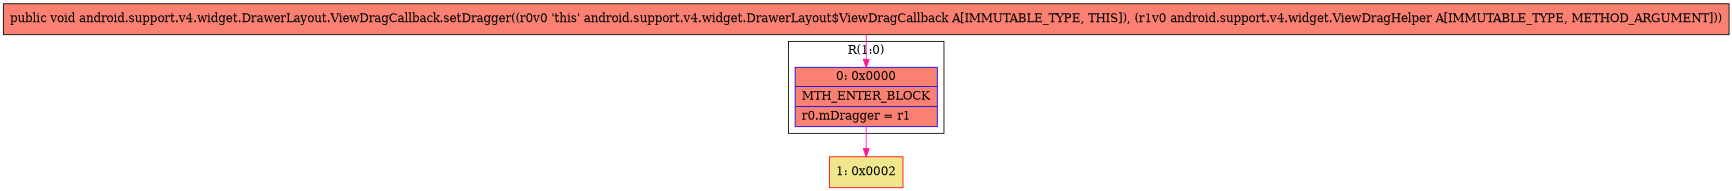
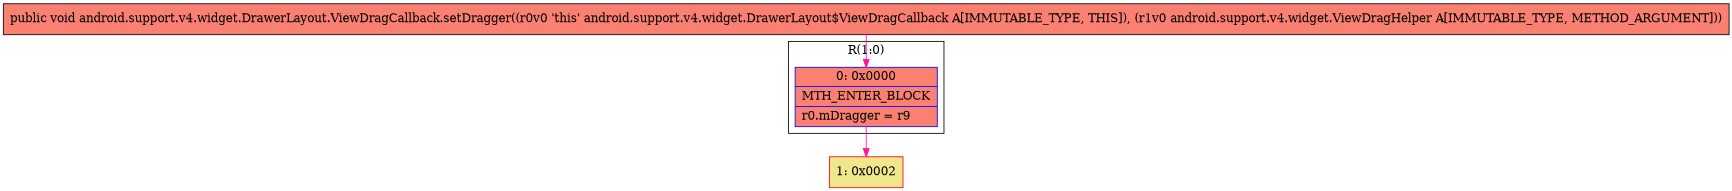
  digraph {
    node [shape=record style=filled fillcolor=salmon]
    edge [color=deeppink arrowhead=normal]
-   n1 [color=blue label="{0\:\ 0x0000|MTH_ENTER_BLOCK\l|r0.mDragger = r1\l}"]
+   n1 [color=blue label="{0\:\ 0x0000|MTH_ENTER_BLOCK\l|r0.mDragger = r9\l}"]
    n2 [color=red label="{1\:\ 0x0002}" fillcolor=khaki]
    n3 [label="{public void android.support.v4.widget.DrawerLayout.ViewDragCallback.setDragger((r0v0 'this' android.support.v4.widget.DrawerLayout$ViewDragCallback A[IMMUTABLE_TYPE, THIS]), (r1v0 android.support.v4.widget.ViewDragHelper A[IMMUTABLE_TYPE, METHOD_ARGUMENT])) }"]
    subgraph cluster_1 {
      label="R(1:0)"
      n1
    }
    n1 -> n2
    n3 -> n1
  }
